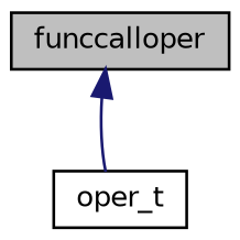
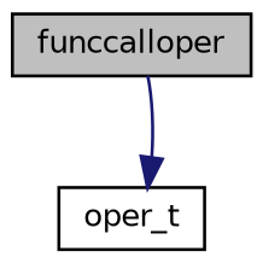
  digraph {
    node [color=black fontname=Helvetica fontsize=10 shape=record style=filled]
    n1 [fillcolor=grey75 fontcolor=black height=0.2 label=funccalloper width=0.4]
    n2 [fillcolor=white height=0.2 label=oper_t width=0.4]
-   n1 -> n2 [color=midnightblue dir=back fontname=Helvetica fontsize=10 labelfontname=Helvetica labelfontsize=10 style=solid]
+   n2 -> n1 [color=midnightblue dir=back fontname=Helvetica fontsize=10 labelfontname=Helvetica labelfontsize=10 style=solid]
  }
